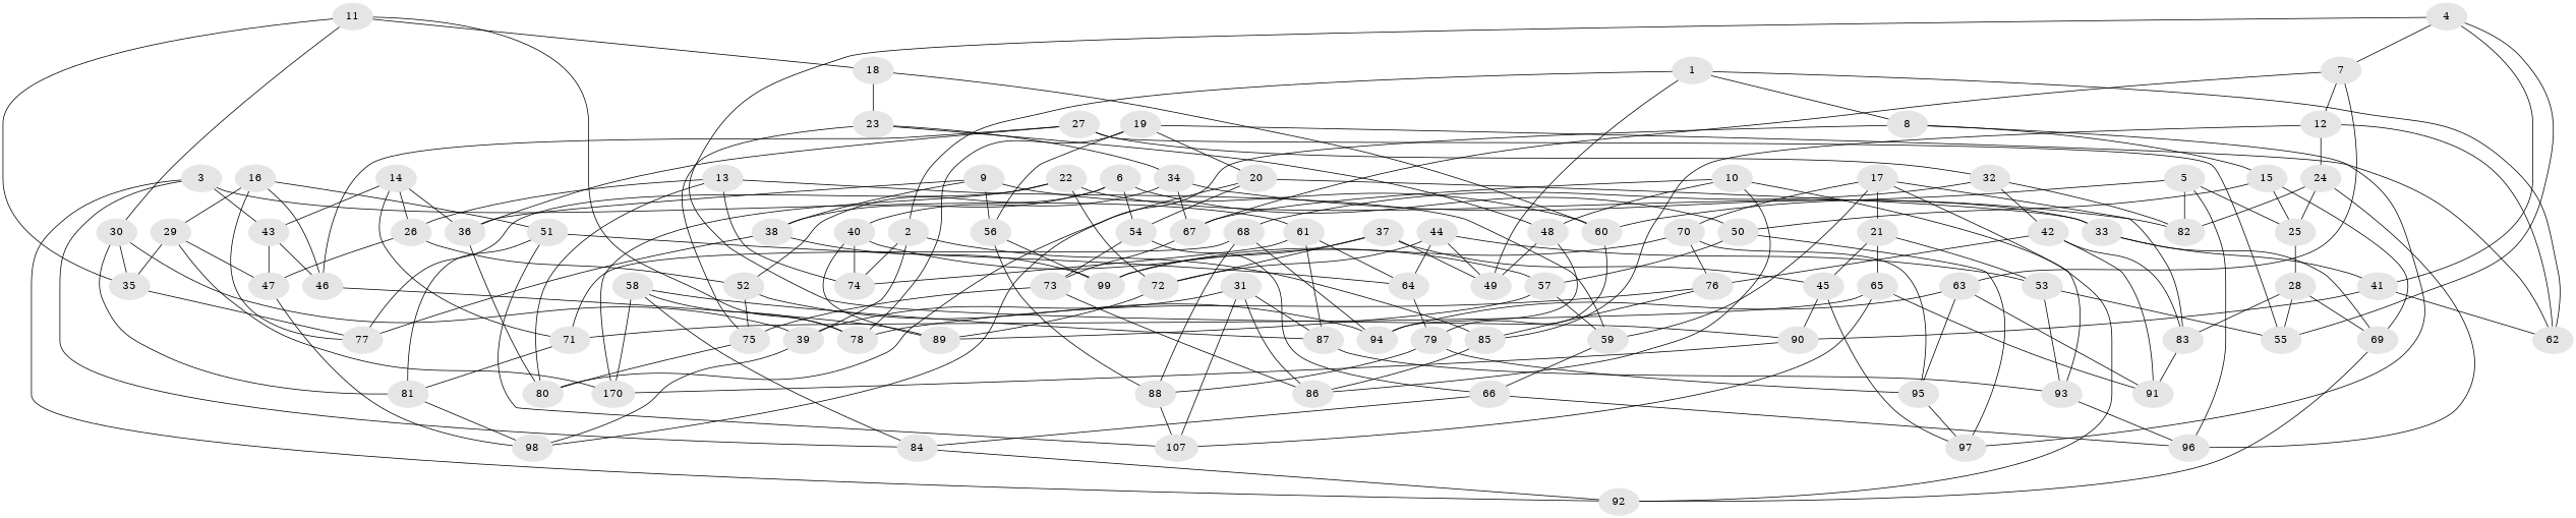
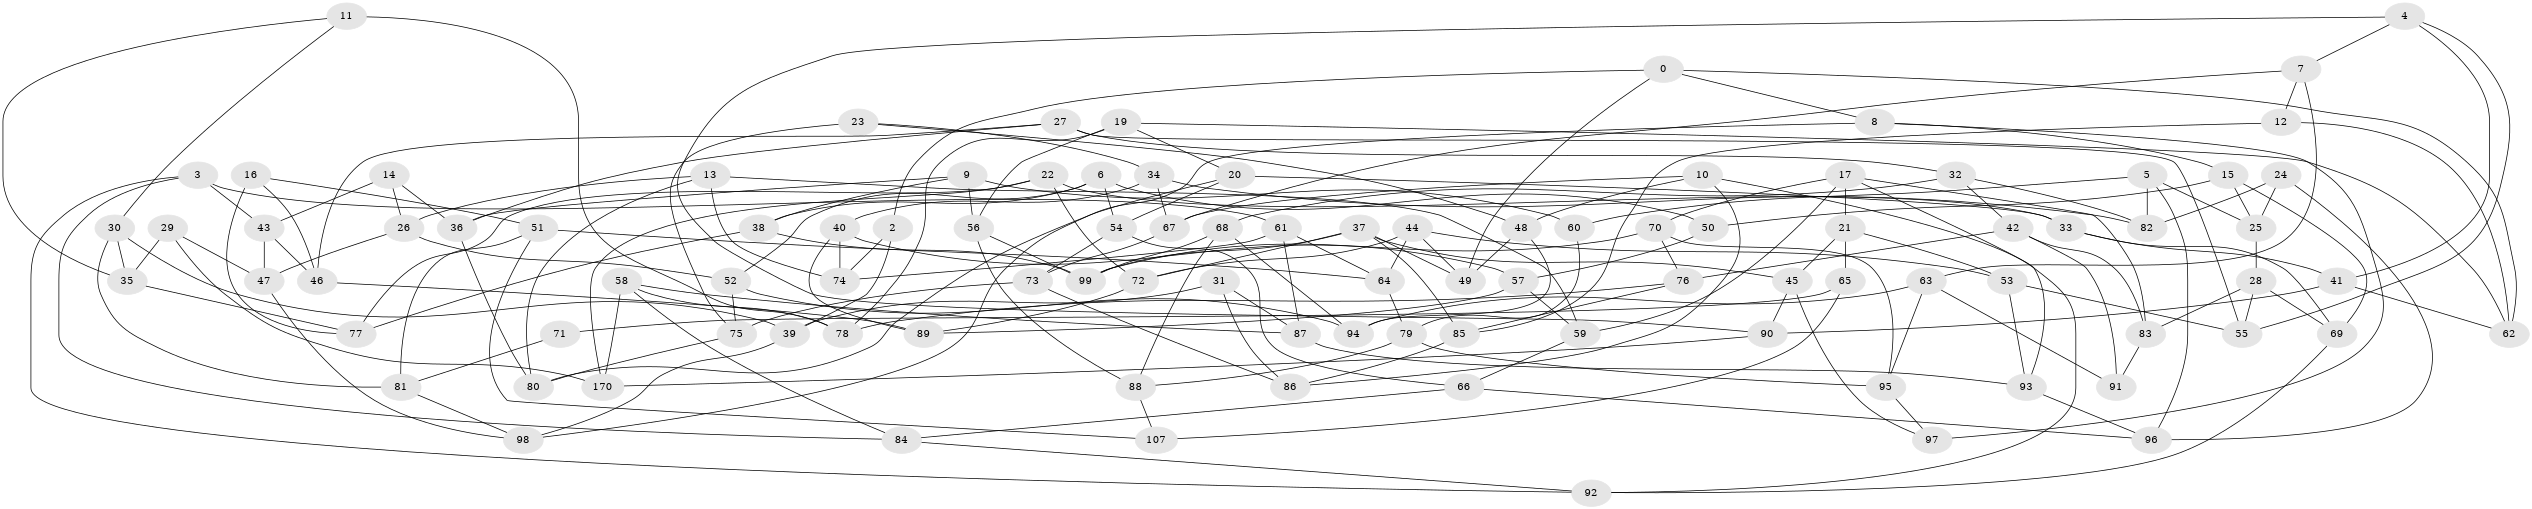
  graph {
    node [color=gray90 style=filled]
-   1
+   1 [label=0]
    2
    8
    49
    62
    39
    74
    85
    15
    97
    98
    86
    3
    43
    61
    84
    92
    46
    47
    87
    64
    4
    7
    41
    55
    90
    12
    63
    67
    n30 [label=170]
    5
    25
    60
    82
    96
    28
    79
    6
    38
    50
    52
    54
    77
    99
    57
    75
    94
    66
    73
    24
    91
    95
    69
    9
    36
    56
    80
    88
    10
    48
    11
-   18
    30
    35
    78
    23
    81
    13
    26
    59
    14
    71
    16
    29
    51
    89
    n77 [label=107]
    17
    21
    70
    93
    83
    45
    53
    65
    76
    34
    19
    20
    33
    22
    72
    40
    27
    32
    42
    68
    31
    37
    44
    58
    1 -- 2
    1 -- 8
    1 -- 49
    1 -- 62
    2 -- 39
    2 -- 74
-   2 -- 85
+   37 -- 85
    8 -- 15
    8 -- 97
    8 -- 98
    39 -- 98
    85 -- 86
    15 -- 25
    15 -- 50
    15 -- 69
    3 -- 43
    3 -- 61
    3 -- 84
    3 -- 92
    43 -- 46
    43 -- 47
    61 -- 74
    61 -- 87
    61 -- 64
    84 -- 92
    46 -- 89
    47 -- 98
    87 -- 93
    64 -- 79
    4 -- 7
    4 -- 41
    4 -- 55
    4 -- 90
    7 -- 12
    7 -- 63
    7 -- 67
    41 -- 62
    41 -- 90
    90 -- n30
    12 -- 62
    12 -- 85
-   12 -- 24
    63 -- 94
    63 -- 91
    63 -- 95
    67 -- 73
    5 -- 25
    5 -- 60
    5 -- 82
    5 -- 96
    25 -- 28
    60 -- 79
    28 -- 55
    28 -- 69
    28 -- 83
    79 -- 95
    79 -- 88
    6 -- 38
    6 -- 50
    6 -- 52
    6 -- 54
    38 -- 77
    38 -- 99
-   50 -- 97
    50 -- 57
    52 -- 75
    52 -- 94
    54 -- 66
    54 -- 73
    57 -- 59
    57 -- 89
    75 -- 80
    66 -- 84
    66 -- 96
    73 -- 86
    73 -- 75
    24 -- 25
    24 -- 82
    24 -- 96
    95 -- 97
    69 -- 92
    9 -- 60
    9 -- 38
    9 -- 36
    9 -- 56
    36 -- 80
    56 -- 99
    56 -- 88
    88 -- n77
    10 -- 86
    10 -- 92
    10 -- 67
    10 -- 48
    48 -- 49
    48 -- 94
-   11 -- 18
    11 -- 30
    11 -- 35
    11 -- 78
-   18 -- 60
-   18 -- 23
    30 -- 39
    30 -- 35
    30 -- 81
    35 -- 77
    23 -- 75
    23 -- 48
    23 -- 34
    81 -- 98
    13 -- 74
    13 -- 80
    13 -- 26
    13 -- 59
    26 -- 47
    26 -- 52
    59 -- 66
    14 -- 43
    14 -- 36
    14 -- 26
-   14 -- 71
    71 -- 81
    16 -- 46
    16 -- 77
-   16 -- 29
    16 -- 51
    29 -- 47
    29 -- n30
    29 -- 35
    51 -- 64
    51 -- 81
    51 -- n77
    17 -- 59
    17 -- 21
    17 -- 70
    17 -- 93
    17 -- 83
    21 -- 45
    21 -- 53
    21 -- 65
    70 -- 99
    70 -- 95
    70 -- 76
    93 -- 96
    83 -- 91
    45 -- 97
    45 -- 90
    53 -- 55
    53 -- 93
-   65 -- 91
    65 -- 71
    65 -- n77
    76 -- 85
    76 -- 78
    34 -- 67
    34 -- 82
    34 -- 40
    19 -- 62
    19 -- 56
    19 -- 78
    19 -- 20
    20 -- 54
    20 -- 80
    20 -- 33
    33 -- 41
    33 -- 69
    22 -- n30
    22 -- 77
    22 -- 33
    22 -- 72
    72 -- 89
    40 -- 74
    40 -- 57
    40 -- 89
    27 -- 46
    27 -- 55
    27 -- 36
    27 -- 32
    32 -- 82
    32 -- 42
    32 -- 68
    42 -- 91
    42 -- 83
    42 -- 76
    68 -- 94
    68 -- 88
-   68 -- 71
+   68 -- 99
    31 -- 39
    31 -- 86
    31 -- 87
-   31 -- n77
    37 -- 49
    37 -- 99
    37 -- 45
    37 -- 72
    44 -- 49
    44 -- 64
    44 -- 53
    44 -- 72
    58 -- 84
    58 -- 87
    58 -- n30
    58 -- 78
  }
